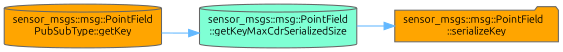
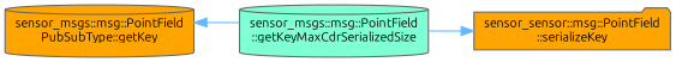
  digraph {
    fontname=Ubuntu
    rankdir=LR
    node [color=grey40 fillcolor=orange fontname=Ubuntu fontsize=10 shape=cylinder style=filled]
    edge [color=steelblue1 fontname=Ubuntu fontsize=10 labelfontname=Helvetica labelfontsize=10 style=solid]
    n1 [color=gray40 fontcolor=black height=0.2 label="sensor_msgs::msg::PointField\lPubSubType::getKey" width=0.4]
    n2 [fillcolor=aquamarine height=0.2 label="sensor_msgs::msg::PointField\l::getKeyMaxCdrSerializedSize" width=0.4]
-   n3 [height=0.2 label="sensor_msgs::msg::PointField\l::serializeKey" shape=folder width=0.4]
-   n1 -> n2
+   n3 [height=0.2 label="sensor_sensor::msg::PointField\l::serializeKey" shape=folder width=0.4]
+   n2 -> n1
    n2 -> n3
  }
